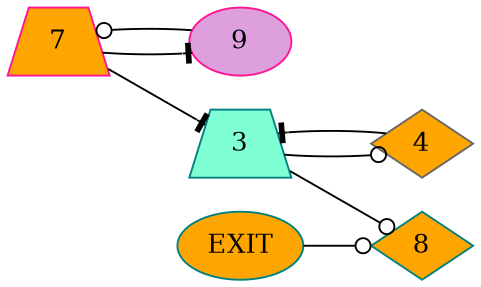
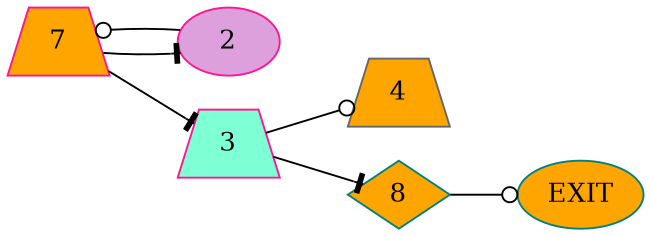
  digraph {
    rankdir=LR
    node [color=teal fillcolor=orange shape=trapezium style=filled]
    edge [arrowhead=tee]
    n1 [color=deeppink label=7]
-   2 [color=deeppink fillcolor=plum shape=ellipse label=9]
-   3 [fillcolor=aquamarine]
+   2 [color=deeppink fillcolor=plum shape=ellipse]
+   3 [color=deeppink fillcolor=aquamarine]
    n4 [label=EXIT shape=ellipse]
-   4 [color=gray40 shape=diamond]
+   4 [color=gray40]
    n6 [label=8 shape=diamond]
    n1 -> 2
    n1 -> 3
    2 -> n1 [arrowhead=odot]
    3 -> 4 [arrowhead=odot]
-   3 -> n6 [arrowhead=odot]
-   4 -> 3
-   n4 -> n6 [arrowhead=odot]
+   3 -> n6
+   n6 -> n4 [arrowhead=odot]
  }
